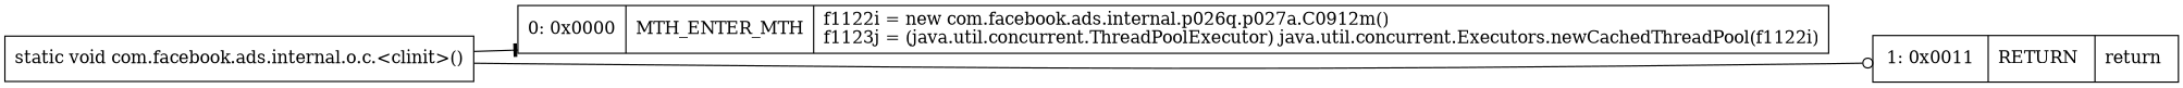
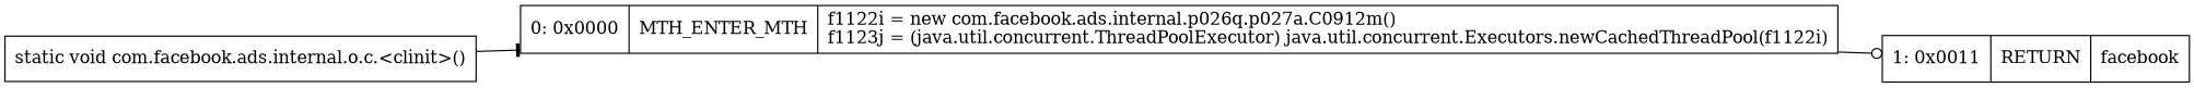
  digraph {
    rankdir=LR
    node [shape=record]
    n1 [label="{0\:\ 0x0000|MTH_ENTER_MTH\l|f1122i = new com.facebook.ads.internal.p026q.p027a.C0912m()\lf1123j = (java.util.concurrent.ThreadPoolExecutor) java.util.concurrent.Executors.newCachedThreadPool(f1122i)\l}"]
-   n2 [label="{1\:\ 0x0011|RETURN\l|return\l}"]
+   n2 [label="{1\:\ 0x0011|RETURN\l|facebook\l}"]
    n3 [label="{static void com.facebook.ads.internal.o.c.\<clinit\>() }"]
-   n3 -> n2 [arrowhead=odot]
+   n1 -> n2 [arrowhead=odot]
    n3 -> n1 [arrowhead=tee]
  }
